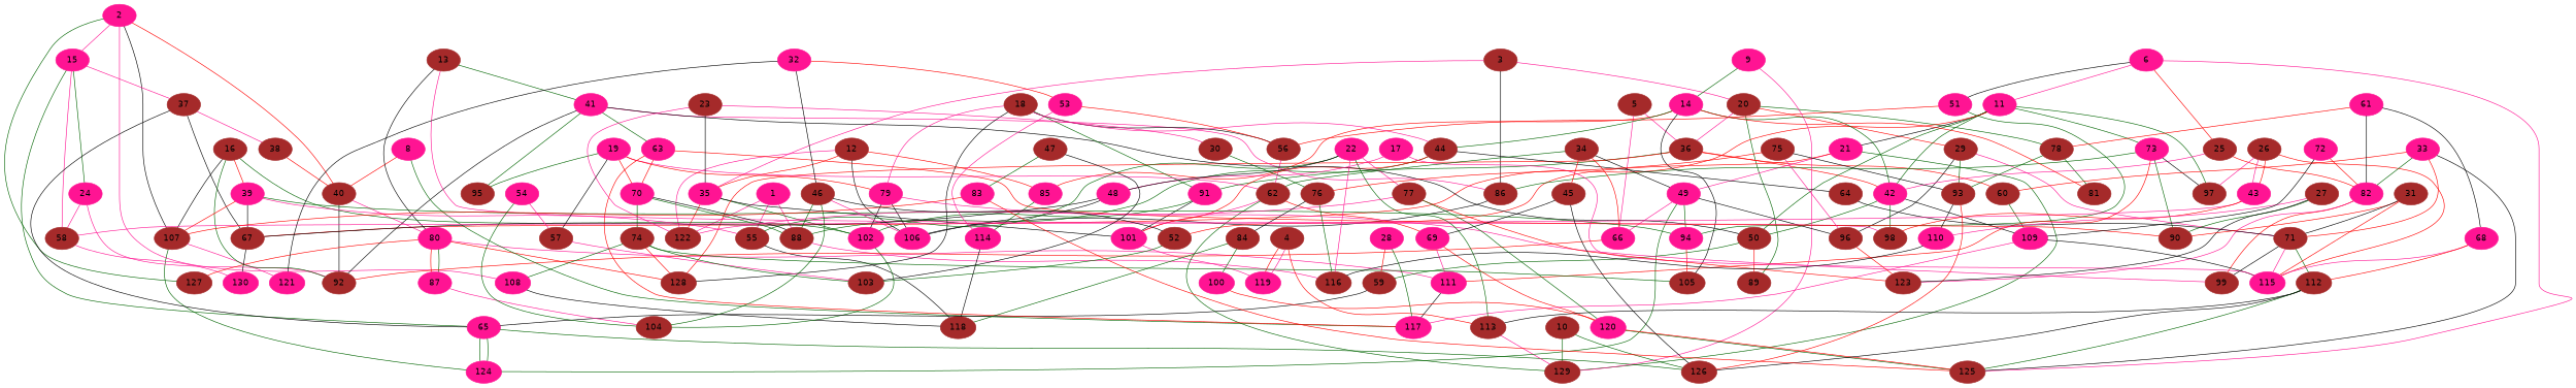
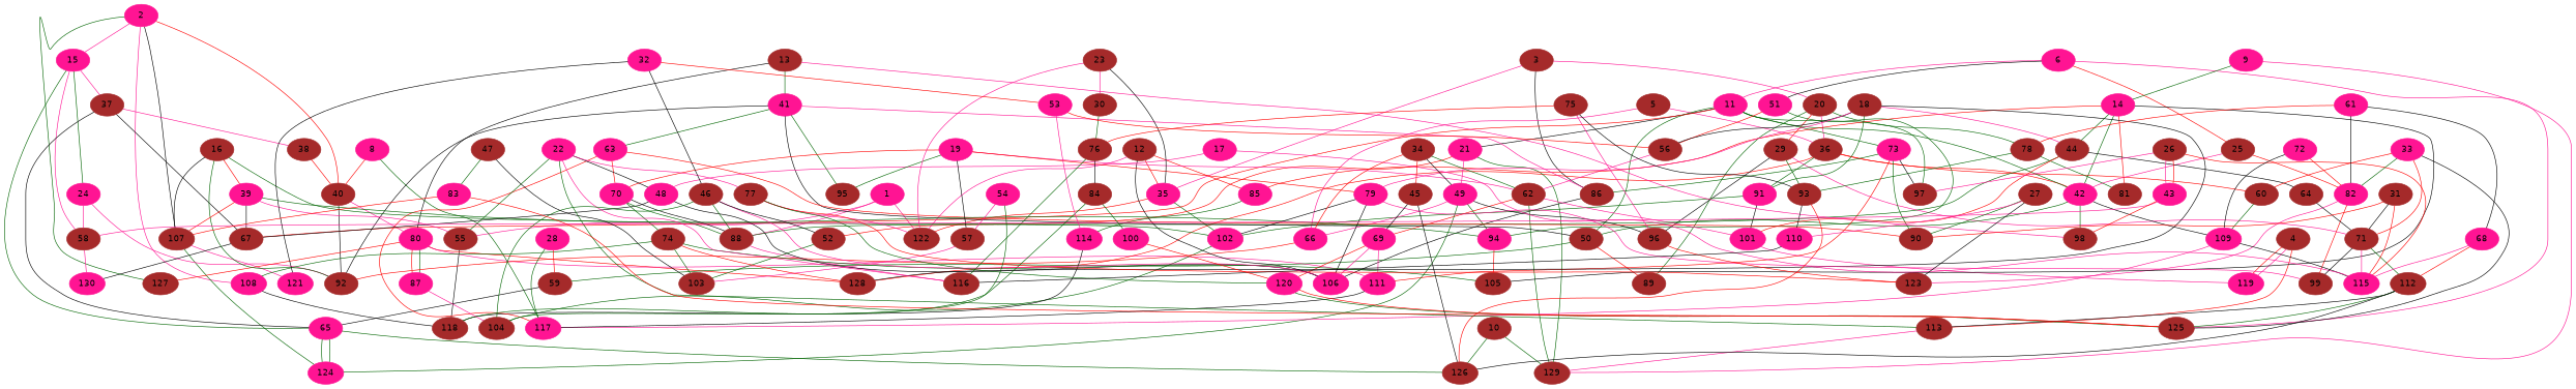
  graph {
    fontname="DejaVu Sans"
    node [color=brown fontname="DejaVu Sans" style=filled]
    edge [color=darkgreen fontname="DejaVu Sans"]
    1 [color=deeppink]
    55
    88
    122
    118
    116
    2 [color=deeppink]
    15 [color=deeppink]
    40
    107
    108 [color=deeppink]
    127
    24 [color=deeppink]
    37
    58
    65 [color=deeppink]
    80 [color=deeppink]
    92
    121 [color=deeppink]
    124 [color=deeppink]
    3
    20
    35 [color=deeppink]
    86
    36
    89
    29
    78
    102 [color=deeppink]
    101 [color=deeppink]
    106 [color=deeppink]
    4
    113
    119 [color=deeppink]
    129
    5
    66 [color=deeppink]
    42 [color=deeppink]
    91 [color=deeppink]
    128
    60
    6 [color=deeppink]
    11 [color=deeppink]
    25
    51 [color=deeppink]
    125
    21 [color=deeppink]
    50
    67
    73 [color=deeppink]
    97
    82 [color=deeppink]
    56
    94 [color=deeppink]
    62
    69 [color=deeppink]
    8 [color=deeppink]
    117 [color=deeppink]
    9 [color=deeppink]
    14 [color=deeppink]
    85 [color=deeppink]
    44
    81
    105
    10
    126
    49 [color=deeppink]
    52
    98
    109 [color=deeppink]
    59
    130 [color=deeppink]
    90
    111 [color=deeppink]
    12
    114 [color=deeppink]
    41 [color=deeppink]
    13
    95
    63 [color=deeppink]
    87 [color=deeppink]
    64
    38
    16
    39 [color=deeppink]
    104
    17 [color=deeppink]
    48 [color=deeppink]
    115 [color=deeppink]
    18
    79 [color=deeppink]
    99
    19 [color=deeppink]
    57
    70 [color=deeppink]
    103
    74
    71
    93
    96
    22 [color=deeppink]
    77
    123
    120 [color=deeppink]
    23
    30
    76
    26
    43 [color=deeppink]
    27
    110 [color=deeppink]
    28 [color=deeppink]
    112
    84
    31
    32 [color=deeppink]
    46
    53 [color=deeppink]
    33 [color=deeppink]
    34
    45
    83 [color=deeppink]
    47
    54 [color=deeppink]
    61 [color=deeppink]
    68 [color=deeppink]
    72 [color=deeppink]
    75
    100 [color=deeppink]
    1 -- 55 [color=deeppink]
    1 -- 88 [color=deeppink]
    1 -- 122 [color=deeppink]
    55 -- 118 [color=black]
    88 -- 116 [color=deeppink]
    2 -- 15 [color=deeppink]
    2 -- 40 [color=red]
    2 -- 107 [color=black]
    2 -- 108 [color=deeppink]
    2 -- 127
    15 -- 24
    15 -- 37 [color=deeppink]
    15 -- 58 [color=deeppink]
    15 -- 65
    40 -- 80 [color=deeppink]
    40 -- 92 [color=black]
    107 -- 121 [color=deeppink]
    107 -- 124
    108 -- 118 [color=black]
    24 -- 58 [color=deeppink]
    24 -- 92 [color=deeppink]
    37 -- 65 [color=black]
    37 -- 67 [color=black]
    37 -- 38 [color=deeppink]
    58 -- 130 [color=deeppink]
    65 -- 124
    65 -- 124
    65 -- 126
    80 -- 127 [color=red]
    80 -- 128 [color=red]
    80 -- 111 [color=deeppink]
    80 -- 87 [color=red]
    80 -- 87
    3 -- 20 [color=deeppink]
    3 -- 35 [color=deeppink]
    3 -- 86 [color=black]
    20 -- 36 [color=deeppink]
    20 -- 89
    20 -- 29 [color=red]
    20 -- 78
    35 -- 122 [color=red]
    35 -- 102
-   35 -- 101 [color=black]
    86 -- 106 [color=black]
    36 -- 42 [color=red]
    36 -- 91
    36 -- 128 [color=red]
    36 -- 60 [color=red]
    29 -- 71 [color=deeppink]
    29 -- 93
    29 -- 96 [color=black]
    78 -- 81
    78 -- 93
    102 -- 104
    101 -- 119 [color=deeppink]
    4 -- 113 [color=red]
    4 -- 119 [color=red]
    4 -- 119 [color=deeppink]
    113 -- 129 [color=deeppink]
    5 -- 36 [color=deeppink]
    5 -- 66 [color=deeppink]
    66 -- 92 [color=red]
    42 -- 50
    42 -- 98
    42 -- 109 [color=black]
    91 -- 102
    91 -- 101 [color=black]
    60 -- 109
    6 -- 11 [color=deeppink]
    6 -- 25 [color=red]
    6 -- 51 [color=black]
    6 -- 125 [color=deeppink]
    11 -- 42
    11 -- 21 [color=black]
    11 -- 50
    11 -- 67 [color=red]
    11 -- 73
    11 -- 97
    25 -- 42 [color=deeppink]
    25 -- 82 [color=red]
    51 -- 56 [color=red]
    51 -- 94
    21 -- 129
    21 -- 49 [color=deeppink]
    21 -- 52 [color=red]
    50 -- 89 [color=red]
    50 -- 59
    67 -- 130 [color=black]
    73 -- 86
    73 -- 97 [color=black]
    73 -- 90
    73 -- 111 [color=red]
    82 -- 99 [color=red]
    82 -- 123 [color=deeppink]
    56 -- 62 [color=deeppink]
    94 -- 105 [color=red]
    62 -- 101 [color=deeppink]
    62 -- 129
    62 -- 69 [color=red]
+   69 -- 106 [color=deeppink]
    69 -- 111 [color=deeppink]
    69 -- 120 [color=red]
    8 -- 40 [color=red]
    8 -- 117
    9 -- 129 [color=deeppink]
    9 -- 14
    14 -- 42
    14 -- 85 [color=red]
    14 -- 44
    14 -- 81 [color=red]
    14 -- 105 [color=black]
    85 -- 114
    44 -- 88
    44 -- 101 [color=red]
    44 -- 64 [color=black]
    10 -- 129
    10 -- 126
    49 -- 124
    49 -- 66 [color=deeppink]
    49 -- 94
    49 -- 96 [color=black]
    52 -- 103
    109 -- 117 [color=deeppink]
    109 -- 115 [color=black]
    59 -- 65 [color=black]
    111 -- 117 [color=black]
    12 -- 122 [color=deeppink]
    12 -- 35 [color=red]
    12 -- 106 [color=black]
    12 -- 85 [color=red]
    114 -- 118 [color=black]
    41 -- 92 [color=black]
    41 -- 86 [color=deeppink]
    41 -- 50 [color=black]
    41 -- 95
    41 -- 63
    13 -- 80 [color=black]
    13 -- 98 [color=deeppink]
    13 -- 41
    63 -- 117 [color=red]
    63 -- 90 [color=red]
    63 -- 70 [color=red]
    87 -- 104 [color=deeppink]
    64 -- 71 [color=black]
    38 -- 40 [color=red]
    16 -- 107 [color=black]
    16 -- 92
    16 -- 102
    16 -- 39 [color=red]
    39 -- 55 [color=deeppink]
    39 -- 107 [color=red]
    39 -- 67 [color=black]
    39 -- 94
    17 -- 48 [color=deeppink]
    17 -- 115 [color=deeppink]
    48 -- 106 [color=black]
    48 -- 67 [color=black]
    18 -- 91
    18 -- 128 [color=black]
    18 -- 56 [color=black]
    18 -- 44 [color=deeppink]
    18 -- 79 [color=deeppink]
    79 -- 102 [color=black]
    79 -- 106 [color=black]
    79 -- 99 [color=deeppink]
    19 -- 62 [color=deeppink]
    19 -- 95
    19 -- 79 [color=red]
    19 -- 57 [color=black]
    19 -- 70 [color=red]
    57 -- 103 [color=deeppink]
    70 -- 88
    70 -- 88 [color=black]
    70 -- 74
    74 -- 108
    74 -- 128 [color=red]
    74 -- 105
    74 -- 103
    71 -- 115 [color=deeppink]
    71 -- 99 [color=black]
    71 -- 112
    93 -- 126 [color=red]
    93 -- 110 [color=black]
    96 -- 123 [color=red]
    22 -- 55
    22 -- 116 [color=deeppink]
    22 -- 113
    22 -- 48 [color=black]
    22 -- 77 [color=deeppink]
    77 -- 122 [color=deeppink]
    77 -- 123 [color=red]
    77 -- 120
    120 -- 125
    120 -- 125 [color=red]
    23 -- 122 [color=deeppink]
    23 -- 35 [color=black]
    23 -- 30 [color=deeppink]
    30 -- 76
    76 -- 116
    76 -- 84 [color=black]
    26 -- 97 [color=deeppink]
    26 -- 115 [color=red]
    26 -- 43 [color=deeppink]
    26 -- 43 [color=red]
    43 -- 58 [color=deeppink]
    43 -- 98 [color=red]
    27 -- 90
    27 -- 123 [color=black]
    27 -- 110 [color=deeppink]
    110 -- 116 [color=black]
    28 -- 117
    28 -- 59 [color=red]
    112 -- 113 [color=black]
    112 -- 125
    112 -- 126 [color=black]
    84 -- 118
    84 -- 100
    31 -- 90 [color=red]
    31 -- 115 [color=red]
    31 -- 71 [color=black]
    32 -- 121 [color=black]
    32 -- 46 [color=black]
    32 -- 53 [color=red]
    46 -- 88
    46 -- 106 [color=deeppink]
    46 -- 52 [color=black]
    46 -- 104
    53 -- 56 [color=red]
    53 -- 114 [color=deeppink]
    33 -- 60 [color=red]
    33 -- 125 [color=black]
    33 -- 82
    33 -- 71 [color=red]
    34 -- 66 [color=red]
    34 -- 62
    34 -- 49 [color=black]
    34 -- 45 [color=red]
    45 -- 69 [color=black]
    45 -- 126 [color=black]
    83 -- 107 [color=red]
    83 -- 125 [color=red]
    47 -- 103 [color=black]
    47 -- 83
    54 -- 104
    54 -- 57 [color=deeppink]
    61 -- 78 [color=red]
    61 -- 82 [color=black]
    61 -- 68 [color=black]
    68 -- 115 [color=deeppink]
    68 -- 112 [color=red]
    72 -- 82 [color=red]
    72 -- 109 [color=black]
    75 -- 93 [color=black]
    75 -- 96 [color=deeppink]
    75 -- 76 [color=red]
    100 -- 120 [color=red]
  }
